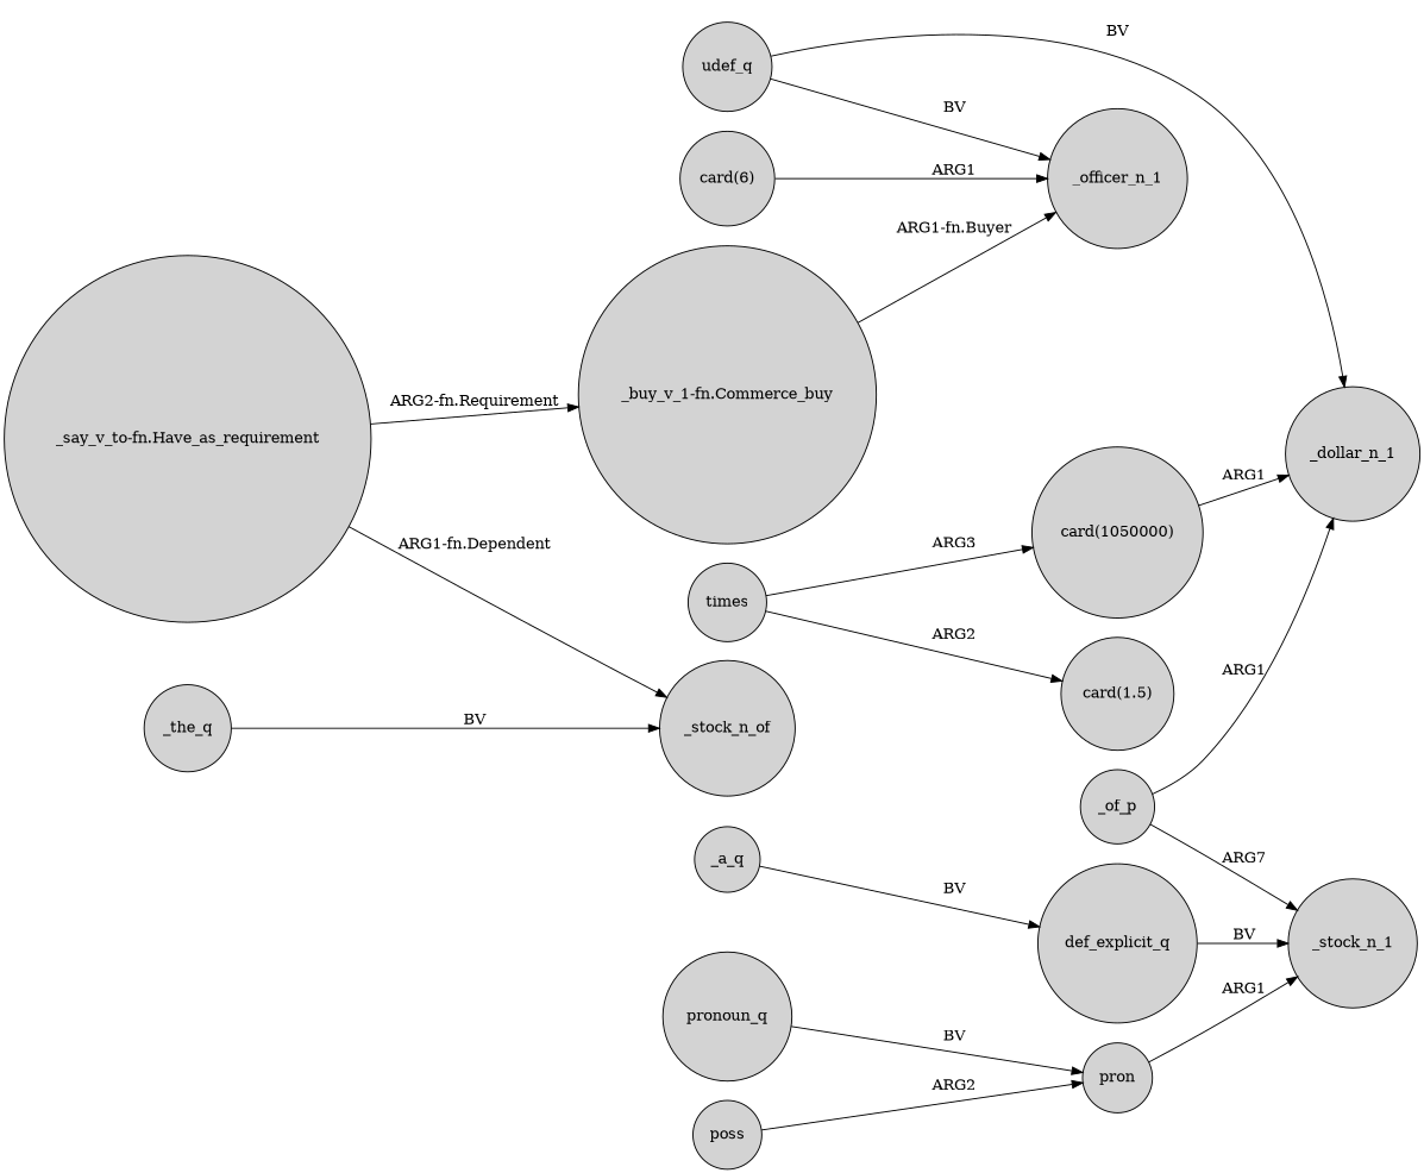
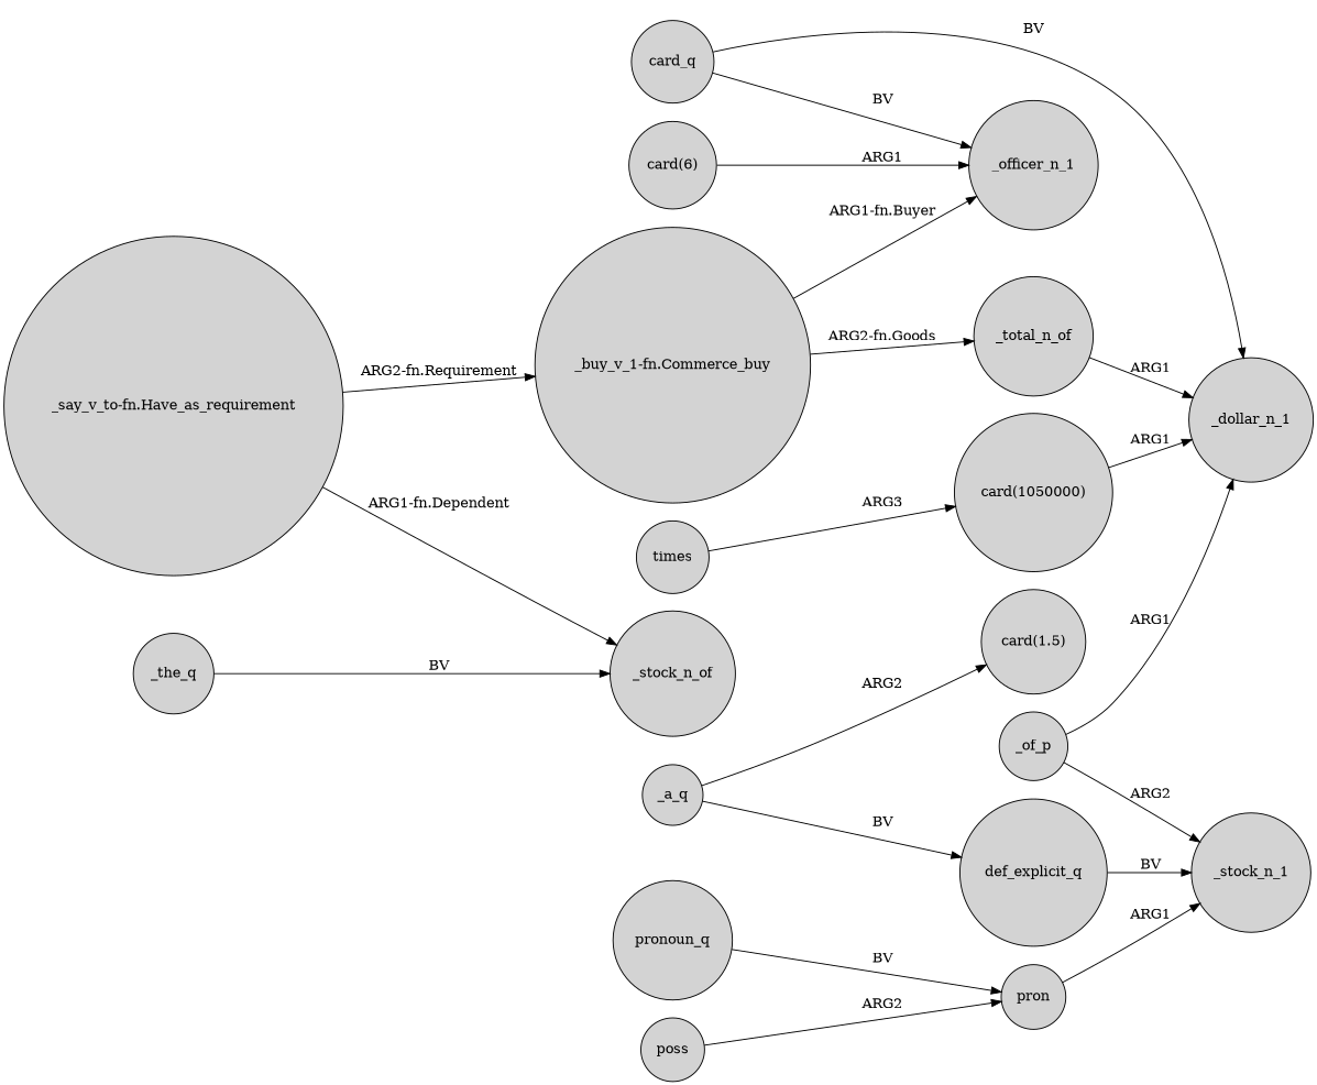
  digraph {
    rankdir=LR
    node [shape=circle style=filled]
    _of_p
    _dollar_n_1
    _stock_n_1
    "_say_v_to-fn.Have_as_requirement"
    "_buy_v_1-fn.Commerce_buy"
    n6 [label=_stock_n_of]
    _officer_n_1
+   _total_n_of
    n9 [label="card(1050000)"]
    times
    "card(1.5)"
    def_explicit_q
    pronoun_q
    pron
    poss
    "card(6)"
    _a_q
-   udef_q
+   udef_q [label=card_q]
    _the_q
    _of_p -> _dollar_n_1 [label=ARG1]
-   _of_p -> _stock_n_1 [label=ARG7]
+   _of_p -> _stock_n_1 [label=ARG2]
    "_say_v_to-fn.Have_as_requirement" -> "_buy_v_1-fn.Commerce_buy" [label="ARG2-fn.Requirement"]
    "_say_v_to-fn.Have_as_requirement" -> n6 [label="ARG1-fn.Dependent"]
    "_buy_v_1-fn.Commerce_buy" -> _officer_n_1 [label="ARG1-fn.Buyer"]
+   "_buy_v_1-fn.Commerce_buy" -> _total_n_of [label="ARG2-fn.Goods"]
+   _total_n_of -> _dollar_n_1 [label=ARG1]
    n9 -> _dollar_n_1 [label=ARG1]
    times -> n9 [label=ARG3]
-   times -> "card(1.5)" [label=ARG2]
+   _a_q -> "card(1.5)" [label=ARG2]
    def_explicit_q -> _stock_n_1 [label=BV]
    pronoun_q -> pron [label=BV]
    pron -> _stock_n_1 [label=ARG1]
    poss -> pron [label=ARG2]
    "card(6)" -> _officer_n_1 [label=ARG1]
    _a_q -> def_explicit_q [label=BV]
    udef_q -> _dollar_n_1 [label=BV]
    udef_q -> _officer_n_1 [label=BV]
    _the_q -> n6 [label=BV]
  }
